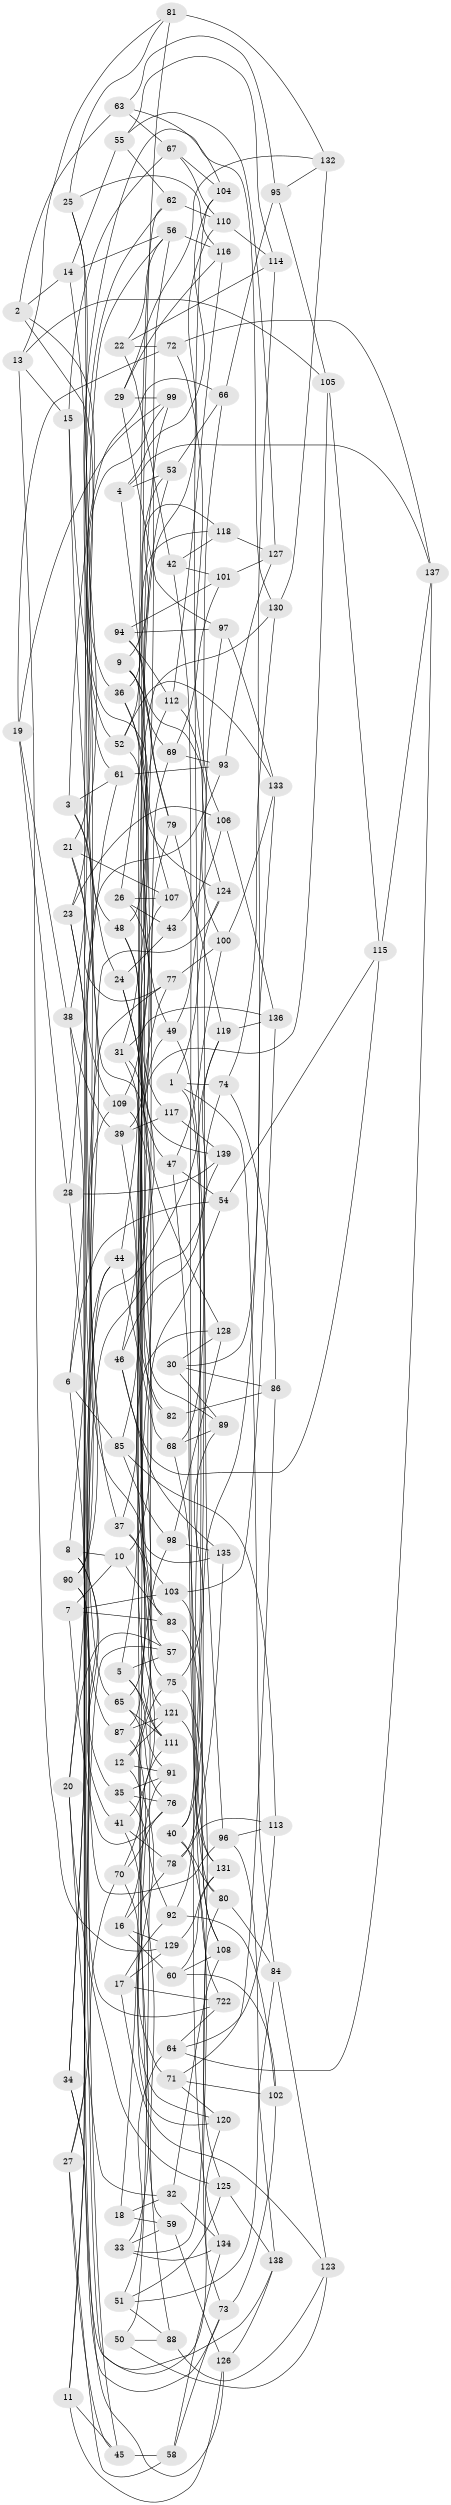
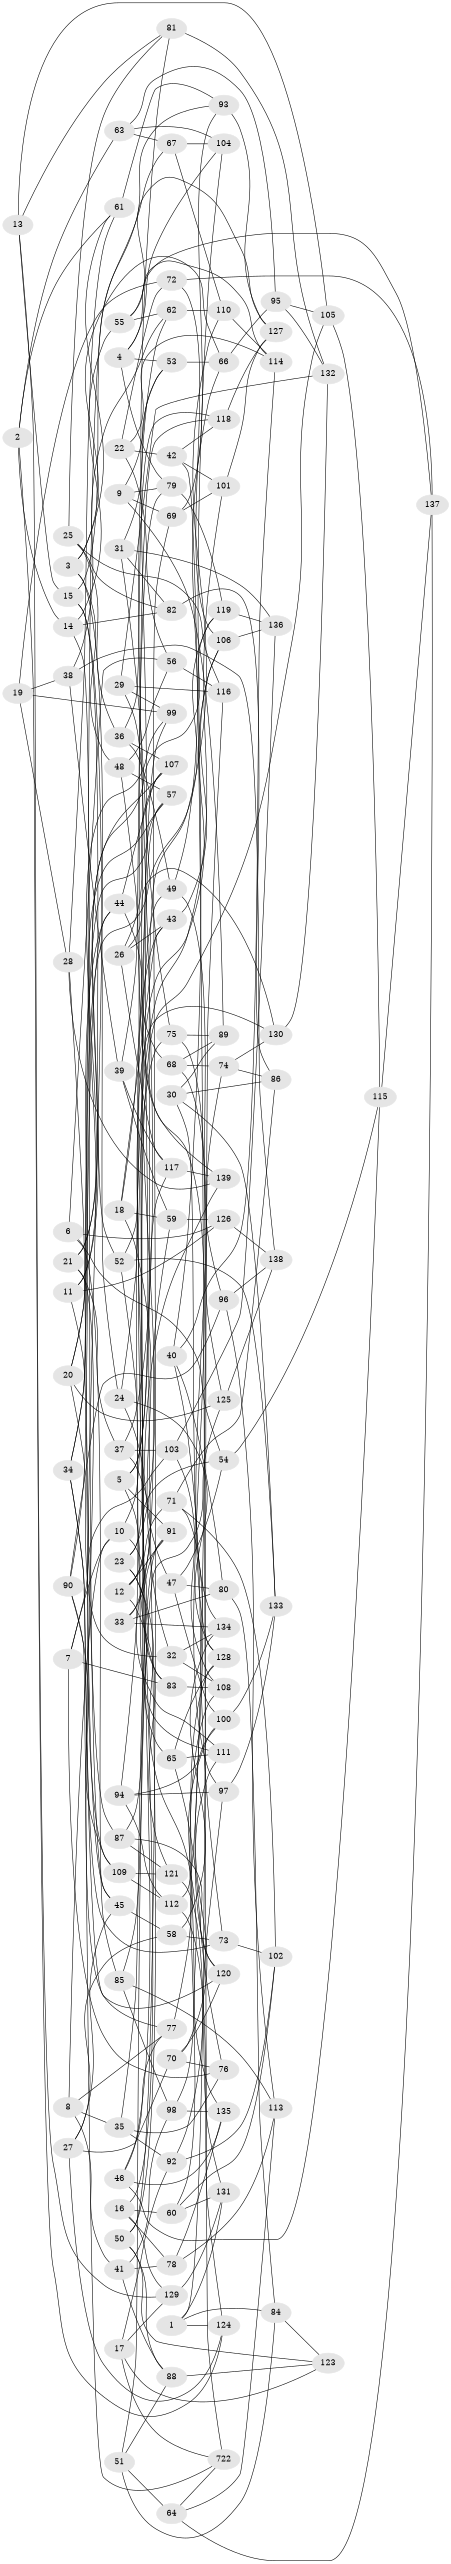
  graph {
    rankdir=LR
    node [color=gray90 style=filled]
    1
    74
    84
    124
    131
    130
    86
    123
    2
    14
    61
    63
    45
    55
    82
    93
    104
    67
    95
    3
    48
    66
    109
    57
    56
    139
    121
    112
    4
    53
    79
    137
    119
    5
    91
    110
    111
    114
    6
    54
    85
    126
    115
    116
    99
    98
    113
    138
    7
    10
    76
    83
    103
    49
    108
    136
    8
    35
    41
    77
    92
    78
    88
    100
    9
    69
    89
    101
    96
    11
    58
    12
    71
    120
    102
    13
    15
    81
    105
    129
    24
    52
    132
    62
    127
    43
    47
    128
    133
    118
    16
    60
    75
    125
    135
    17
    n97 [label=722]
    97
    18
    32
    59
    134
    106
    19
    28
    38
    72
    87
    39
    20
    44
    107
    68
    21
    37
    22
    42
    23
    65
    80
    25
    36
    26
    117
    27
    70
    73
    29
    30
    31
    33
    34
    40
    46
    50
    51
    64
    90
    94
    1 -- 74
    1 -- 84
    1 -- 124
    1 -- 131
    74 -- 130
    74 -- 86
    84 -- 123
    130 -- 132
    2 -- 124
    2 -- 14
    2 -- 61
    2 -- 63
    14 -- 45
    14 -- 55
-   14 -- 56
+   14 -- 82
    61 -- 93
    63 -- 104
    63 -- 67
    63 -- 95
    45 -- 58
    55 -- 114
    55 -- 62
    55 -- 127
    82 -- 86
    93 -- 127
    67 -- 104
    67 -- 110
    95 -- 105
    95 -- 132
    3 -- 61
    3 -- 48
    3 -- 66
    3 -- 109
    48 -- 57
    48 -- 56
    48 -- 139
    66 -- 95
    109 -- 121
    109 -- 112
    56 -- 116
    121 -- 131
    112 -- 124
    112 -- 116
    4 -- 104
    4 -- 53
    4 -- 79
    4 -- 137
    53 -- 66
    79 -- 119
    119 -- 136
    5 -- 57
    5 -- 91
    5 -- 110
    5 -- 111
    110 -- 114
    6 -- 56
    6 -- 54
    6 -- 85
    6 -- 126
    54 -- 115
    85 -- 99
    85 -- 98
    85 -- 113
    126 -- 138
    115 -- 137
    98 -- 128
    98 -- 135
    7 -- 10
    7 -- 76
    7 -- 83
    7 -- 103
    10 -- 83
    10 -- 49
    83 -- 108
    103 -- 108
    103 -- 136
    49 -- 66
    49 -- 96
    8 -- 10
    8 -- 35
    8 -- 41
    8 -- 77
    35 -- 91
    35 -- 76
    35 -- 92
    41 -- 98
    41 -- 78
    41 -- 88
    77 -- 100
    92 -- 102
    92 -- 97
    78 -- 113
    78 -- 135
    88 -- 123
    100 -- 133
    9 -- 53
    9 -- 79
    9 -- 69
    9 -- 89
    69 -- 93
    69 -- 101
    101 -- 127
    96 -- 113
    96 -- 138
    11 -- 45
    11 -- 57
    11 -- 119
    11 -- 126
    58 -- 134
    58 -- 73
    12 -- 121
    12 -- 91
    12 -- 54
    12 -- 71
    71 -- 86
    71 -- 120
    71 -- 102
    13 -- 15
    13 -- 81
    13 -- 105
    13 -- 129
    15 -- 67
    15 -- 24
    15 -- 52
    81 -- 132
    105 -- 115
    129 -- 131
    24 -- 43
    24 -- 47
    24 -- 128
    52 -- 83
    52 -- 133
    52 -- 118
    62 -- 110
    43 -- 106
    47 -- 54
    47 -- 100
    47 -- 80
    118 -- 127
    16 -- 78
    16 -- 129
    16 -- 60
    16 -- 75
    60 -- 131
    60 -- 108
    60 -- 102
    75 -- 89
    75 -- 125
    125 -- 138
    17 -- 123
    17 -- 92
    17 -- 129
    17 -- n97
    97 -- 133
    18 -- 81
+   18 -- 43
    18 -- 32
    18 -- 59
    32 -- 108
    32 -- 134
    59 -- 126
    106 -- 136
    19 -- 99
    19 -- 28
    19 -- 38
    19 -- 72
    28 -- 61
    28 -- 139
    28 -- 87
    38 -- 138
    38 -- 62
    38 -- 39
    72 -- 137
    72 -- 106
    87 -- 121
    87 -- 120
    87 -- 105
    39 -- 79
    39 -- 59
    39 -- 117
    20 -- 57
    20 -- 125
    20 -- 32
    20 -- 44
    44 -- 107
    44 -- 68
    68 -- 74
    68 -- 89
    68 -- 134
    21 -- 99
    21 -- 77
    21 -- 107
    21 -- 37
    37 -- 111
    37 -- 103
    37 -- 62
    22 -- 56
    22 -- 114
    22 -- 72
    22 -- 42
    42 -- 101
    42 -- 118
    42 -- n97
    23 -- 130
    23 -- 135
    23 -- 106
    23 -- 65
    65 -- 111
    65 -- 76
    65 -- 128
    80 -- 84
    25 -- 82
    25 -- 116
    25 -- 81
    25 -- 36
    36 -- 49
    36 -- 118
    36 -- 107
    26 -- 130
    26 -- 43
    26 -- 107
    26 -- 117
    117 -- 139
    27 -- 124
    27 -- 45
    27 -- 58
    27 -- 70
    70 -- 111
    70 -- 76
    70 -- 120
    73 -- 102
    29 -- 116
    29 -- 99
    29 -- 132
    29 -- 97
    30 -- 86
    30 -- 89
    30 -- 128
    30 -- 133
    31 -- 82
    31 -- 53
    31 -- 136
    31 -- 75
    33 -- 91
    33 -- 59
    33 -- 134
    33 -- 80
    34 -- 119
    34 -- 120
    34 -- 44
    34 -- 73
    40 -- 104
    40 -- 114
    40 -- 80
    40 -- 73
    46 -- 139
    46 -- 115
    46 -- 77
    46 -- 135
    50 -- 123
    50 -- 88
    50 -- 69
+   50 -- 117
    51 -- 84
    51 -- 88
    51 -- 125
    51 -- 64
    64 -- 137
    64 -- 113
    64 -- n97
    90 -- 93
    90 -- 109
    90 -- 96
    90 -- n97
    94 -- 112
    94 -- 100
    94 -- 101
    94 -- 97
  }
